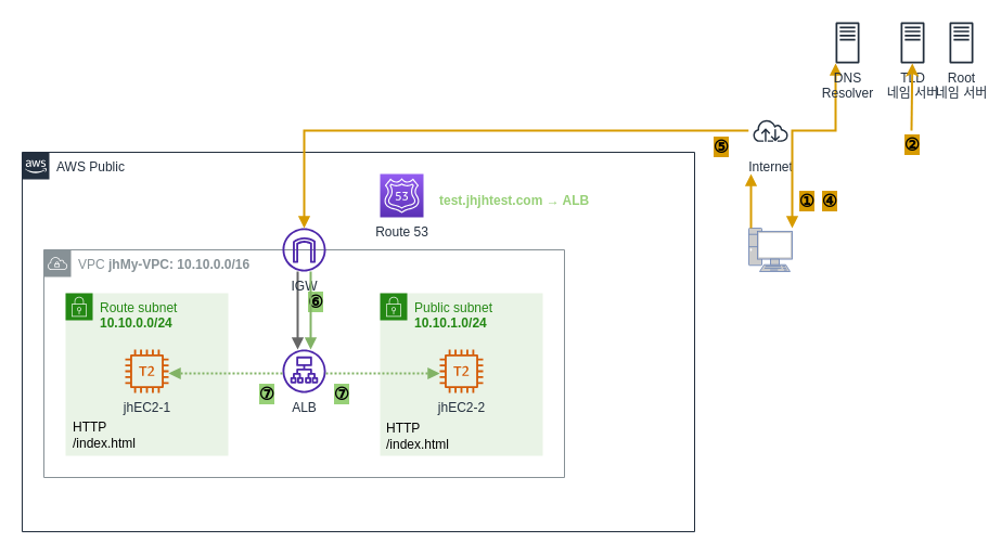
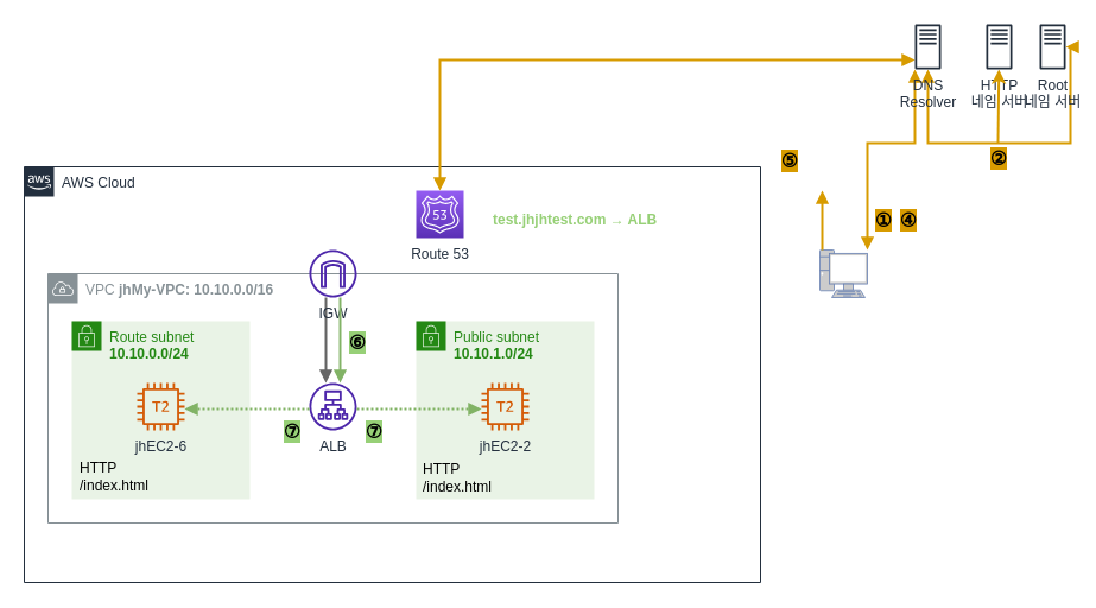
  <mxCell id="0" />
  <mxCell id="1" parent="0" />
- <mxCell id="2" value="AWS Public" style="points=[[0,0],[0.25,0],[0.5,0],[0.75,0],[1,0],[1,0.25],[1,0.5],[1,0.75],[1,1],[0.75,1],[0.5,1],[0.25,1],[0,1],[0,0.75],[0,0.5],[0,0.25]];outlineConnect=0;gradientColor=none;html=1;whiteSpace=wrap;fontSize=12;fontStyle=0;container=1;pointerEvents=0;collapsible=0;recursiveResize=0;shape=mxgraph.aws4.group;grIcon=mxgraph.aws4.group_aws_cloud_alt;strokeColor=#232F3E;fillColor=none;verticalAlign=top;align=left;spacingLeft=30;fontColor=#232F3E;dashed=0;" parent="1" vertex="1"><mxGeometry x="20" y="140" width="620" height="350" as="geometry" /></mxCell>
+ <mxCell id="2" value="AWS Cloud" style="points=[[0,0],[0.25,0],[0.5,0],[0.75,0],[1,0],[1,0.25],[1,0.5],[1,0.75],[1,1],[0.75,1],[0.5,1],[0.25,1],[0,1],[0,0.75],[0,0.5],[0,0.25]];outlineConnect=0;gradientColor=none;html=1;whiteSpace=wrap;fontSize=12;fontStyle=0;container=1;pointerEvents=0;collapsible=0;recursiveResize=0;shape=mxgraph.aws4.group;grIcon=mxgraph.aws4.group_aws_cloud_alt;strokeColor=#232F3E;fillColor=none;verticalAlign=top;align=left;spacingLeft=30;fontColor=#232F3E;dashed=0;" parent="1" vertex="1"><mxGeometry x="20" y="140" width="620" height="350" as="geometry" /></mxCell>
  <mxCell id="3" value="VPC &lt;b&gt;jhMy-VPC: 10.10.0.0/16&lt;/b&gt;" style="sketch=0;outlineConnect=0;gradientColor=none;html=1;whiteSpace=wrap;fontSize=12;fontStyle=0;shape=mxgraph.aws4.group;grIcon=mxgraph.aws4.group_vpc;strokeColor=#879196;fillColor=none;verticalAlign=top;align=left;spacingLeft=30;fontColor=#879196;dashed=0;" parent="2" vertex="1"><mxGeometry x="20" y="90" width="480" height="210" as="geometry" /></mxCell>
  <mxCell id="4" value="Route subnet&lt;br&gt;&lt;b&gt;10.10.0.0/24&lt;/b&gt;" style="points=[[0,0],[0.25,0],[0.5,0],[0.75,0],[1,0],[1,0.25],[1,0.5],[1,0.75],[1,1],[0.75,1],[0.5,1],[0.25,1],[0,1],[0,0.75],[0,0.5],[0,0.25]];outlineConnect=0;gradientColor=none;html=1;whiteSpace=wrap;fontSize=12;fontStyle=0;container=1;pointerEvents=0;collapsible=0;recursiveResize=0;shape=mxgraph.aws4.group;grIcon=mxgraph.aws4.group_security_group;grStroke=0;strokeColor=#248814;fillColor=#E9F3E6;verticalAlign=top;align=left;spacingLeft=30;fontColor=#248814;dashed=0;" parent="2" vertex="1"><mxGeometry x="40" y="130" width="150" height="150" as="geometry" /></mxCell>
- <mxCell id="5" value="jhEC2-1" style="sketch=0;outlineConnect=0;fontColor=#232F3E;gradientColor=none;fillColor=#D45B07;strokeColor=none;dashed=0;verticalLabelPosition=bottom;verticalAlign=top;align=center;html=1;fontSize=12;fontStyle=0;aspect=fixed;pointerEvents=1;shape=mxgraph.aws4.t2_instance;" parent="4" vertex="1"><mxGeometry x="55" y="52" width="40" height="40" as="geometry" /></mxCell>
+ <mxCell id="5" value="jhEC2-6" style="sketch=0;outlineConnect=0;fontColor=#232F3E;gradientColor=none;fillColor=#D45B07;strokeColor=none;dashed=0;verticalLabelPosition=bottom;verticalAlign=top;align=center;html=1;fontSize=12;fontStyle=0;aspect=fixed;pointerEvents=1;shape=mxgraph.aws4.t2_instance;" parent="4" vertex="1"><mxGeometry x="55" y="52" width="40" height="40" as="geometry" /></mxCell>
  <mxCell id="6" value="Public subnet&lt;br&gt;&lt;b&gt;10.10.1.0/24&lt;/b&gt;" style="points=[[0,0],[0.25,0],[0.5,0],[0.75,0],[1,0],[1,0.25],[1,0.5],[1,0.75],[1,1],[0.75,1],[0.5,1],[0.25,1],[0,1],[0,0.75],[0,0.5],[0,0.25]];outlineConnect=0;gradientColor=none;html=1;whiteSpace=wrap;fontSize=12;fontStyle=0;container=1;pointerEvents=0;collapsible=0;recursiveResize=0;shape=mxgraph.aws4.group;grIcon=mxgraph.aws4.group_security_group;grStroke=0;strokeColor=#248814;fillColor=#E9F3E6;verticalAlign=top;align=left;spacingLeft=30;fontColor=#248814;dashed=0;" parent="2" vertex="1"><mxGeometry x="330" y="130" width="150" height="150" as="geometry" /></mxCell>
  <mxCell id="7" value="jhEC2-2" style="sketch=0;outlineConnect=0;fontColor=#232F3E;gradientColor=none;fillColor=#D45B07;strokeColor=none;dashed=0;verticalLabelPosition=bottom;verticalAlign=top;align=center;html=1;fontSize=12;fontStyle=0;aspect=fixed;pointerEvents=1;shape=mxgraph.aws4.t2_instance;" parent="6" vertex="1"><mxGeometry x="55" y="52" width="40" height="40" as="geometry" /></mxCell>
  <mxCell id="8" value="HTTP&lt;br&gt;&lt;div style=&quot;&quot;&gt;&lt;span style=&quot;background-color: initial;&quot;&gt;/index.html&lt;/span&gt;&lt;/div&gt;" style="text;html=1;strokeColor=none;fillColor=none;align=left;verticalAlign=middle;whiteSpace=wrap;rounded=0;fontSize=12;" parent="6" vertex="1"><mxGeometry x="4" y="117" width="70" height="30" as="geometry" /></mxCell>
  <mxCell id="9" value="ALB" style="sketch=0;outlineConnect=0;fontColor=#232F3E;gradientColor=none;fillColor=#4D27AA;strokeColor=none;dashed=0;verticalLabelPosition=bottom;verticalAlign=top;align=center;html=1;fontSize=12;fontStyle=0;aspect=fixed;pointerEvents=1;shape=mxgraph.aws4.application_load_balancer;" parent="2" vertex="1"><mxGeometry x="240" y="182" width="40" height="40" as="geometry" /></mxCell>
  <mxCell id="10" style="edgeStyle=orthogonalEdgeStyle;rounded=0;orthogonalLoop=1;jettySize=auto;html=1;strokeWidth=2;fontSize=12;startArrow=none;startFill=0;endArrow=block;endFill=1;fillColor=#f5f5f5;strokeColor=#666666;" parent="2" edge="1"><mxGeometry relative="1" as="geometry"><mxPoint x="254" y="110.0" as="sourcePoint" /><mxPoint x="254" y="182.0" as="targetPoint" /></mxGeometry></mxCell>
  <mxCell id="11" value="IGW" style="sketch=0;outlineConnect=0;fontColor=#232F3E;gradientColor=none;fillColor=#4D27AA;strokeColor=none;dashed=0;verticalLabelPosition=bottom;verticalAlign=top;align=center;html=1;fontSize=12;fontStyle=0;aspect=fixed;pointerEvents=1;shape=mxgraph.aws4.internet_gateway;" parent="2" vertex="1"><mxGeometry x="240" y="70" width="40" height="40" as="geometry" /></mxCell>
  <mxCell id="12" value="Route 53" style="sketch=0;points=[[0,0,0],[0.25,0,0],[0.5,0,0],[0.75,0,0],[1,0,0],[0,1,0],[0.25,1,0],[0.5,1,0],[0.75,1,0],[1,1,0],[0,0.25,0],[0,0.5,0],[0,0.75,0],[1,0.25,0],[1,0.5,0],[1,0.75,0]];outlineConnect=0;fontColor=#232F3E;gradientColor=#945DF2;gradientDirection=north;fillColor=#5A30B5;strokeColor=#ffffff;dashed=0;verticalLabelPosition=bottom;verticalAlign=top;align=center;html=1;fontSize=12;fontStyle=0;aspect=fixed;shape=mxgraph.aws4.resourceIcon;resIcon=mxgraph.aws4.route_53;" parent="2" vertex="1"><mxGeometry x="330" y="20" width="40" height="40" as="geometry" /></mxCell>
  <mxCell id="13" value="HTTP&lt;br&gt;&lt;div style=&quot;&quot;&gt;&lt;span style=&quot;background-color: initial;&quot;&gt;/index.html&lt;/span&gt;&lt;/div&gt;" style="text;html=1;strokeColor=none;fillColor=none;align=left;verticalAlign=middle;whiteSpace=wrap;rounded=0;fontSize=12;" parent="2" vertex="1"><mxGeometry x="45" y="246" width="70" height="30" as="geometry" /></mxCell>
- <mxCell id="14" value="&lt;font color=&quot;#97d077&quot;&gt;&lt;b&gt;test.jhjhtest.com → ALB&lt;/b&gt;&lt;/font&gt;" style="text;html=1;strokeColor=none;fillColor=none;align=left;verticalAlign=middle;whiteSpace=wrap;rounded=0;fontSize=12;" parent="2" vertex="1"><mxGeometry x="383" y="15" width="225" height="60" as="geometry" /></mxCell>
- <mxCell id="15" value="⑥" style="text;html=1;strokeColor=none;fillColor=none;align=center;verticalAlign=middle;whiteSpace=wrap;rounded=0;fontSize=16;labelBackgroundColor=#97D077;fontStyle=1" parent="2" vertex="1"><mxGeometry x="251" y="123" width="40" height="30" as="geometry" /></mxCell>
+ <mxCell id="14" value="&lt;font color=&quot;#97d077&quot;&gt;&lt;b&gt;test.jhjhtest.com → ALB&lt;/b&gt;&lt;/font&gt;" style="text;html=1;strokeColor=none;fillColor=none;align=left;verticalAlign=middle;whiteSpace=wrap;rounded=0;fontSize=12;" parent="2" vertex="1"><mxGeometry x="393" y="15" width="225" height="60" as="geometry" /></mxCell>
+ <mxCell id="15" value="⑥" style="text;html=1;strokeColor=none;fillColor=none;align=center;verticalAlign=middle;whiteSpace=wrap;rounded=0;fontSize=16;labelBackgroundColor=#97D077;fontStyle=1" parent="2" vertex="1"><mxGeometry x="261" y="133" width="40" height="30" as="geometry" /></mxCell>
  <mxCell id="16" value="⑦" style="text;html=1;strokeColor=none;fillColor=none;align=center;verticalAlign=middle;whiteSpace=wrap;rounded=0;fontSize=16;labelBackgroundColor=#97D077;fontStyle=1" parent="2" vertex="1"><mxGeometry x="275" y="210" width="40" height="25" as="geometry" /></mxCell>
  <mxCell id="17" value="⑦" style="text;html=1;strokeColor=none;fillColor=none;align=center;verticalAlign=middle;whiteSpace=wrap;rounded=0;fontSize=16;labelBackgroundColor=#97D077;fontStyle=1" parent="2" vertex="1"><mxGeometry x="206" y="210" width="40" height="25" as="geometry" /></mxCell>
- <mxCell id="18" style="edgeStyle=orthogonalEdgeStyle;rounded=0;orthogonalLoop=1;jettySize=auto;html=1;strokeWidth=2;fontSize=12;fontColor=#97D077;startArrow=none;startFill=0;endArrow=block;endFill=1;fillColor=#ffe6cc;strokeColor=#d79b00;" parent="1" source="19" target="11" edge="1"><mxGeometry relative="1" as="geometry"><Array as="points"><mxPoint x="280" y="120" /></Array></mxGeometry></mxCell>
- <mxCell id="19" value="Internet" style="sketch=0;outlineConnect=0;fontColor=#232F3E;gradientColor=none;strokeColor=#232F3E;fillColor=#ffffff;dashed=0;verticalLabelPosition=bottom;verticalAlign=top;align=center;html=1;fontSize=12;fontStyle=0;aspect=fixed;shape=mxgraph.aws4.resourceIcon;resIcon=mxgraph.aws4.internet;" parent="1" vertex="1"><mxGeometry x="690" y="100" width="40" height="40" as="geometry" /></mxCell>
  <mxCell id="20" style="edgeStyle=orthogonalEdgeStyle;rounded=0;orthogonalLoop=1;jettySize=auto;html=1;strokeWidth=2;fontSize=12;startArrow=block;startFill=1;endArrow=block;endFill=1;fillColor=#ffe6cc;strokeColor=#d79b00;" parent="1" source="21" target="24" edge="1"><mxGeometry relative="1" as="geometry"><Array as="points"><mxPoint x="730" y="120" /><mxPoint x="770" y="120" /></Array></mxGeometry></mxCell>
  <mxCell id="21" value="" style="fontColor=#0066CC;verticalAlign=top;verticalLabelPosition=bottom;labelPosition=center;align=center;html=1;outlineConnect=0;fillColor=#CCCCCC;strokeColor=#6881B3;gradientColor=none;gradientDirection=north;strokeWidth=2;shape=mxgraph.networks.pc;fontSize=12;" parent="1" vertex="1"><mxGeometry x="690" y="210" width="40" height="40" as="geometry" /></mxCell>
+ <mxCell id="22" style="edgeStyle=orthogonalEdgeStyle;rounded=0;orthogonalLoop=1;jettySize=auto;html=1;strokeWidth=2;fontSize=12;startArrow=block;startFill=1;endArrow=block;endFill=1;fillColor=#ffe6cc;strokeColor=#d79b00;" parent="1" source="24" target="26" edge="1"><mxGeometry relative="1" as="geometry"><Array as="points"><mxPoint x="781" y="120" /><mxPoint x="901" y="120" /></Array></mxGeometry></mxCell>
+ <mxCell id="23" style="edgeStyle=orthogonalEdgeStyle;rounded=0;orthogonalLoop=1;jettySize=auto;html=1;entryX=0.5;entryY=0;entryDx=0;entryDy=0;entryPerimeter=0;strokeWidth=2;fontSize=12;startArrow=block;startFill=1;endArrow=block;endFill=1;fillColor=#ffe6cc;strokeColor=#d79b00;" parent="1" source="24" target="12" edge="1"><mxGeometry relative="1" as="geometry"><Array as="points"><mxPoint x="370" y="50" /></Array></mxGeometry></mxCell>
  <mxCell id="24" value="DNS&lt;br&gt;Resolver" style="sketch=0;outlineConnect=0;fontColor=#232F3E;gradientColor=none;fillColor=#232F3D;strokeColor=none;dashed=0;verticalLabelPosition=bottom;verticalAlign=top;align=center;html=1;fontSize=12;fontStyle=0;aspect=fixed;pointerEvents=1;shape=mxgraph.aws4.traditional_server;" parent="1" vertex="1"><mxGeometry x="770" y="20" width="22" height="38.13" as="geometry" /></mxCell>
- <mxCell id="25" value="TLD&lt;br&gt;네임 서버" style="sketch=0;outlineConnect=0;fontColor=#232F3E;gradientColor=none;fillColor=#232F3D;strokeColor=none;dashed=0;verticalLabelPosition=bottom;verticalAlign=top;align=center;html=1;fontSize=12;fontStyle=0;aspect=fixed;pointerEvents=1;shape=mxgraph.aws4.traditional_server;" parent="1" vertex="1"><mxGeometry x="830" y="20" width="22" height="38.13" as="geometry" /></mxCell>
+ <mxCell id="25" value="HTTP&lt;br&gt;네임 서버" style="sketch=0;outlineConnect=0;fontColor=#232F3E;gradientColor=none;fillColor=#232F3D;strokeColor=none;dashed=0;verticalLabelPosition=bottom;verticalAlign=top;align=center;html=1;fontSize=12;fontStyle=0;aspect=fixed;pointerEvents=1;shape=mxgraph.aws4.traditional_server;" parent="1" vertex="1"><mxGeometry x="830" y="20" width="22" height="38.13" as="geometry" /></mxCell>
  <mxCell id="26" value="Root&lt;br&gt;네임 서버" style="sketch=0;outlineConnect=0;fontColor=#232F3E;gradientColor=none;fillColor=#232F3D;strokeColor=none;dashed=0;verticalLabelPosition=bottom;verticalAlign=top;align=center;html=1;fontSize=12;fontStyle=0;aspect=fixed;pointerEvents=1;shape=mxgraph.aws4.traditional_server;" parent="1" vertex="1"><mxGeometry x="875" y="20" width="22" height="38.13" as="geometry" /></mxCell>
  <mxCell id="27" value="" style="endArrow=classic;html=1;rounded=0;strokeWidth=2;fontSize=12;fillColor=#ffe6cc;strokeColor=#d79b00;" parent="1" target="25" edge="1"><mxGeometry width="50" height="50" relative="1" as="geometry"><mxPoint x="840" y="120" as="sourcePoint" /><mxPoint x="480" y="260" as="targetPoint" /></mxGeometry></mxCell>
  <mxCell id="28" style="edgeStyle=orthogonalEdgeStyle;rounded=0;orthogonalLoop=1;jettySize=auto;html=1;fontSize=12;startArrow=none;startFill=0;endArrow=block;endFill=1;fillColor=#ffe6cc;strokeColor=#d79b00;strokeWidth=2;" parent="1" edge="1"><mxGeometry relative="1" as="geometry"><mxPoint x="692" y="160" as="targetPoint" /><mxPoint x="692" y="210" as="sourcePoint" /></mxGeometry></mxCell>
  <mxCell id="29" style="edgeStyle=orthogonalEdgeStyle;rounded=0;orthogonalLoop=1;jettySize=auto;html=1;strokeWidth=2;fontSize=12;startArrow=none;startFill=0;endArrow=block;endFill=1;fillColor=#d5e8d4;strokeColor=#82b366;" parent="1" edge="1"><mxGeometry relative="1" as="geometry"><mxPoint x="286" y="250" as="sourcePoint" /><mxPoint x="286" y="322" as="targetPoint" /></mxGeometry></mxCell>
  <mxCell id="30" style="edgeStyle=orthogonalEdgeStyle;rounded=0;orthogonalLoop=1;jettySize=auto;html=1;strokeWidth=2;fontSize=12;startArrow=none;startFill=0;endArrow=block;endFill=1;fillColor=#d5e8d4;strokeColor=#82b366;dashed=1;dashPattern=1 1;" parent="1" edge="1"><mxGeometry relative="1" as="geometry"><mxPoint x="260" y="344" as="sourcePoint" /><mxPoint x="155" y="344" as="targetPoint" /></mxGeometry></mxCell>
  <mxCell id="31" style="edgeStyle=orthogonalEdgeStyle;rounded=0;orthogonalLoop=1;jettySize=auto;html=1;strokeWidth=2;fontSize=12;startArrow=none;startFill=0;endArrow=block;endFill=1;fillColor=#d5e8d4;strokeColor=#82b366;dashed=1;dashPattern=1 1;" parent="1" edge="1"><mxGeometry relative="1" as="geometry"><mxPoint x="300" y="344" as="sourcePoint" /><mxPoint x="405" y="344" as="targetPoint" /></mxGeometry></mxCell>
  <mxCell id="32" value="①" style="text;html=1;strokeColor=none;fillColor=none;align=center;verticalAlign=middle;whiteSpace=wrap;rounded=0;fontSize=16;labelBackgroundColor=#D79B00;fontStyle=1" parent="1" vertex="1"><mxGeometry x="724" y="170" width="40" height="30" as="geometry" /></mxCell>
  <mxCell id="33" value="②" style="text;html=1;strokeColor=none;fillColor=none;align=center;verticalAlign=middle;whiteSpace=wrap;rounded=0;fontSize=16;labelBackgroundColor=#D79B00;fontStyle=1" parent="1" vertex="1"><mxGeometry x="821" y="120" width="40" height="25" as="geometry" /></mxCell>
  <mxCell id="34" value="④" style="text;html=1;strokeColor=none;fillColor=none;align=center;verticalAlign=middle;whiteSpace=wrap;rounded=0;fontSize=16;labelBackgroundColor=#D79B00;fontStyle=1" parent="1" vertex="1"><mxGeometry x="750" y="170" width="30" height="30" as="geometry" /></mxCell>
  <mxCell id="35" value="⑤" style="text;html=1;strokeColor=none;fillColor=none;align=center;verticalAlign=middle;whiteSpace=wrap;rounded=0;fontSize=16;labelBackgroundColor=#D79B00;fontStyle=1" parent="1" vertex="1"><mxGeometry x="645" y="120" width="40" height="30" as="geometry" /></mxCell>
